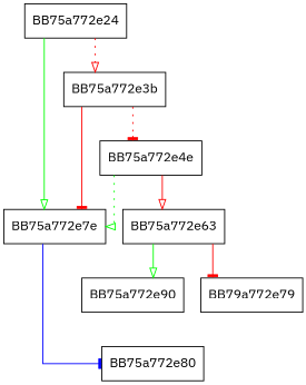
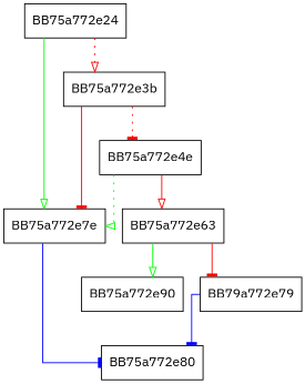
  digraph {
    fontname="IBM Plex Sans"
    splines=ortho
    node [fontname="IBM Plex Sans" shape=box]
    edge [arrowhead=onormal color=red fontname="IBM Plex Sans" style=solid]
    BB75a772e24
    BB75a772e7e
    BB75a772e3b
    BB75a772e80
    BB75a772e4e
    BB75a772e63
    BB75a772e90
    n8 [label=BB79a772e79]
    BB75a772e24 -> BB75a772e7e [color=green]
    BB75a772e24 -> BB75a772e3b [style=dotted]
    BB75a772e7e -> BB75a772e80 [arrowhead=tee color=blue]
    BB75a772e3b -> BB75a772e7e [arrowhead=tee]
    BB75a772e3b -> BB75a772e4e [arrowhead=tee style=dotted]
    BB75a772e4e -> BB75a772e7e [color=green style=dotted]
    BB75a772e4e -> BB75a772e63
    BB75a772e63 -> BB75a772e90 [color=green]
    BB75a772e63 -> n8 [arrowhead=tee]
+   n8 -> BB75a772e80 [arrowhead=tee color=blue]
  }
